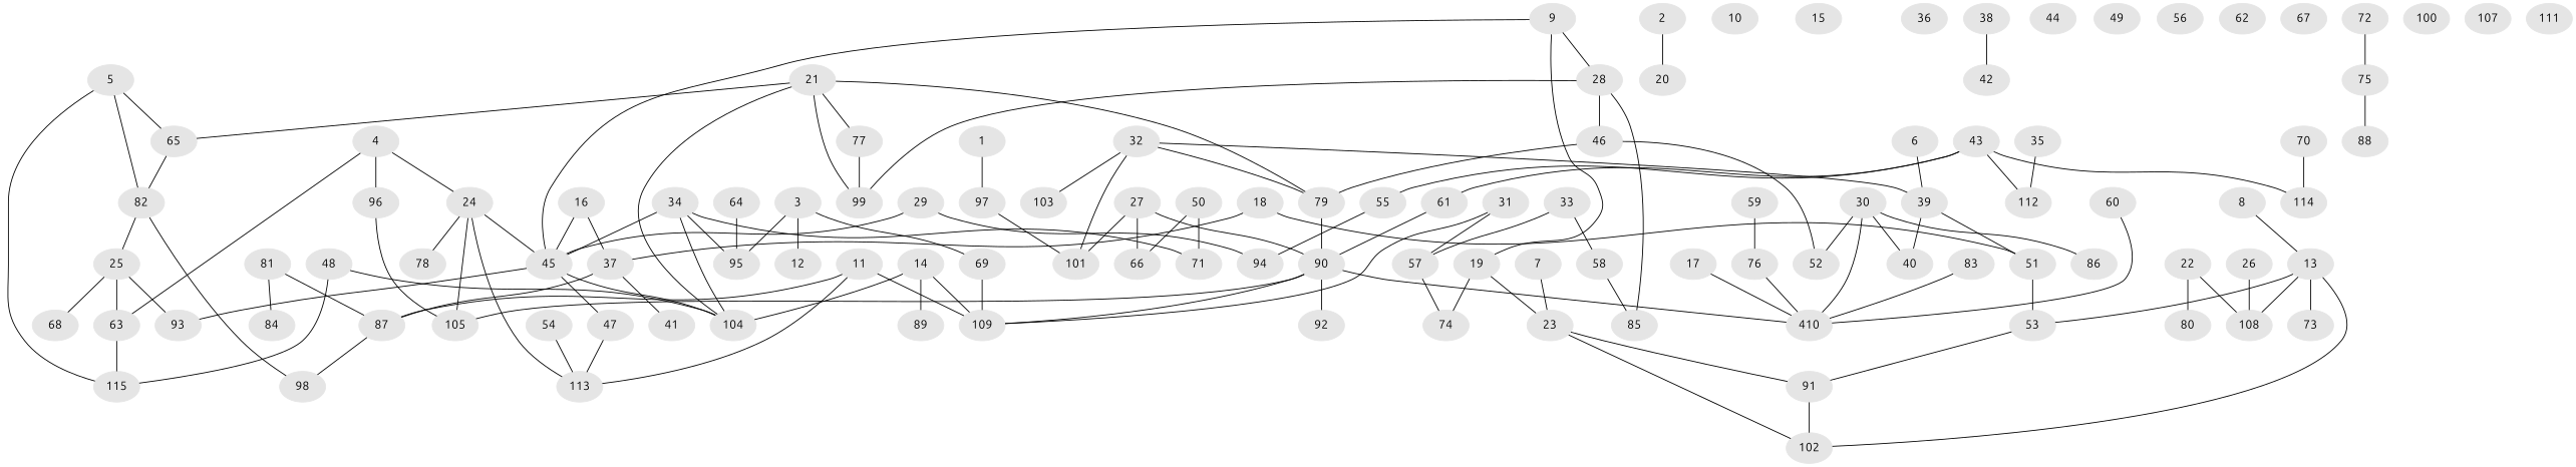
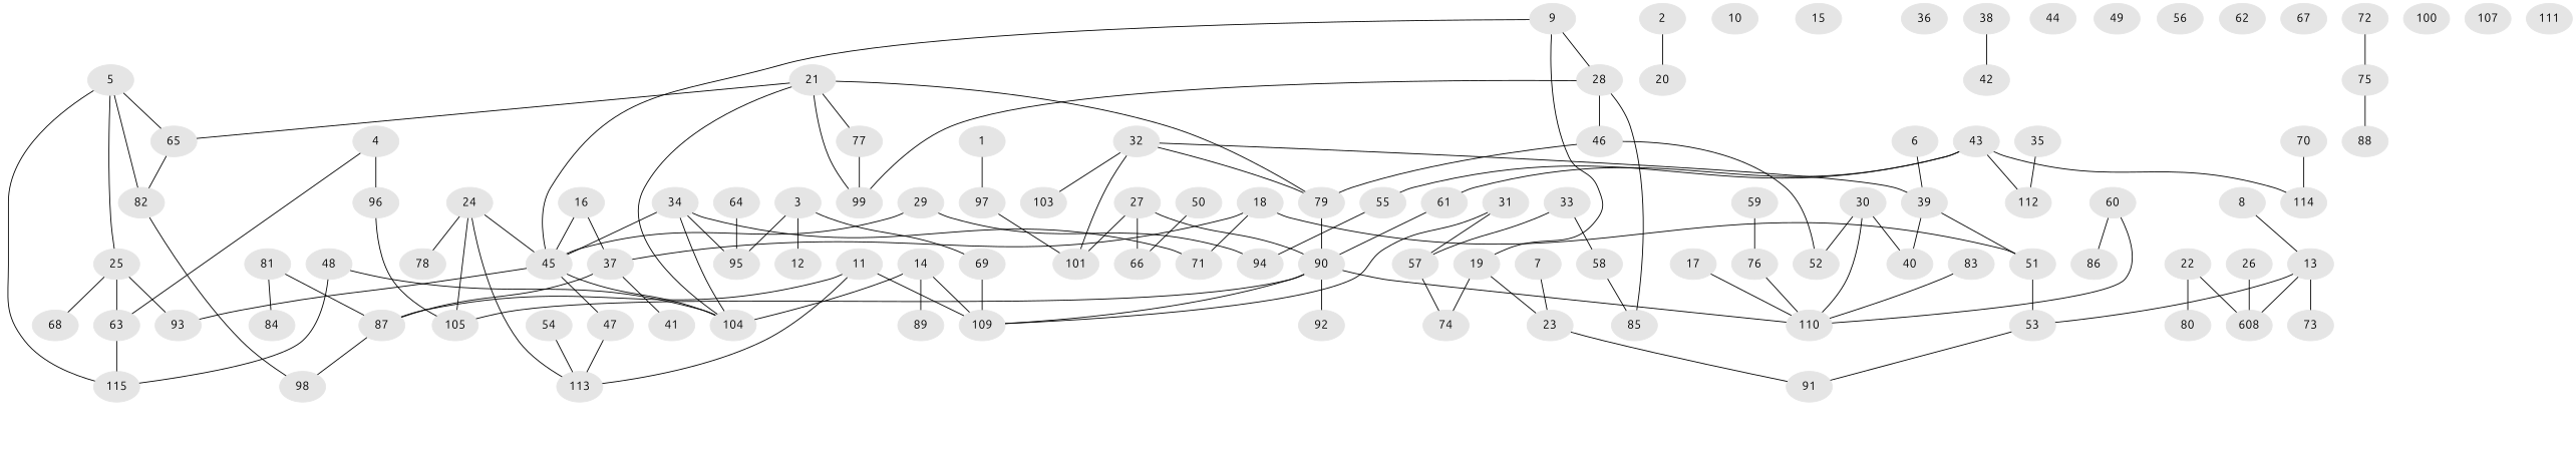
  graph {
    fontname=Ubuntu
    node [color=gray90 fontname=Ubuntu style=filled]
    edge [fontname=Ubuntu]
    1
    97
    101
    2
    20
    3
    12
    69
    95
    109
    4
    24
    63
    96
    45
    113
    78
    105
    115
    5
    25
    65
    82
    68
    93
    98
    6
    39
    51
    40
    7
    23
-   102
    91
    8
    13
    53
    73
-   108
+   108 [label=608]
    9
    19
    28
    74
    99
    46
    85
    104
    47
    10
    11
    87
    14
    89
    15
    16
    37
    41
    17
-   110 [label=410]
+   110
    18
    21
    77
    79
    90
    22
    80
    26
    27
    66
    92
    52
    29
    94
    30
    86
    31
    57
    32
    103
    33
    58
    34
    71
    35
    112
    36
    38
    42
    43
    55
    61
    114
    44
    48
    49
    50
    54
    56
    59
    76
    60
    62
    64
    67
    70
    72
    75
    88
    81
    84
    83
    100
    107
    111
    1 -- 97
    97 -- 101
    2 -- 20
    3 -- 12
    3 -- 69
    3 -- 95
    69 -- 109
-   4 -- 24
    4 -- 63
    4 -- 96
    24 -- 45
    24 -- 113
    24 -- 78
    24 -- 105
    63 -- 115
    96 -- 105
    45 -- 93
    45 -- 104
    45 -- 47
    5 -- 115
-   82 -- 25
+   5 -- 25
    5 -- 65
    5 -- 82
    25 -- 63
    25 -- 68
    25 -- 93
    65 -- 82
    82 -- 98
    6 -- 39
    39 -- 51
    39 -- 40
    51 -- 53
    7 -- 23
-   23 -- 102
    23 -- 91
-   91 -- 102
    8 -- 13
-   13 -- 102
    13 -- 53
    13 -- 73
    13 -- 108
    53 -- 91
    9 -- 45
    9 -- 19
    9 -- 28
    19 -- 23
    19 -- 74
    28 -- 99
    28 -- 46
    28 -- 85
    46 -- 79
    46 -- 52
    47 -- 113
    11 -- 109
    11 -- 113
    11 -- 87
    87 -- 98
    14 -- 109
    14 -- 104
    14 -- 89
    16 -- 45
    16 -- 37
    37 -- 87
    37 -- 41
    17 -- 110
    18 -- 51
    18 -- 37
    21 -- 65
    21 -- 99
    21 -- 104
    21 -- 77
    21 -- 79
    77 -- 99
    79 -- 90
    90 -- 109
    90 -- 105
    90 -- 110
    90 -- 92
    22 -- 108
    22 -- 80
    26 -- 108
    27 -- 101
    27 -- 90
    27 -- 66
    29 -- 45
    29 -- 94
    30 -- 40
    30 -- 110
    30 -- 52
-   30 -- 86
+   60 -- 86
    31 -- 109
    31 -- 57
    57 -- 74
    32 -- 101
    32 -- 39
    32 -- 79
    32 -- 103
    33 -- 57
    33 -- 58
    58 -- 85
    34 -- 95
    34 -- 45
    34 -- 104
    34 -- 71
    35 -- 112
    38 -- 42
    43 -- 112
    43 -- 55
    43 -- 61
    43 -- 114
    55 -- 94
    61 -- 90
    48 -- 115
    48 -- 104
    50 -- 66
-   50 -- 71
+   18 -- 71
    54 -- 113
    59 -- 76
    76 -- 110
    60 -- 110
    64 -- 95
    70 -- 114
    72 -- 75
    75 -- 88
    81 -- 87
    81 -- 84
    83 -- 110
  }
